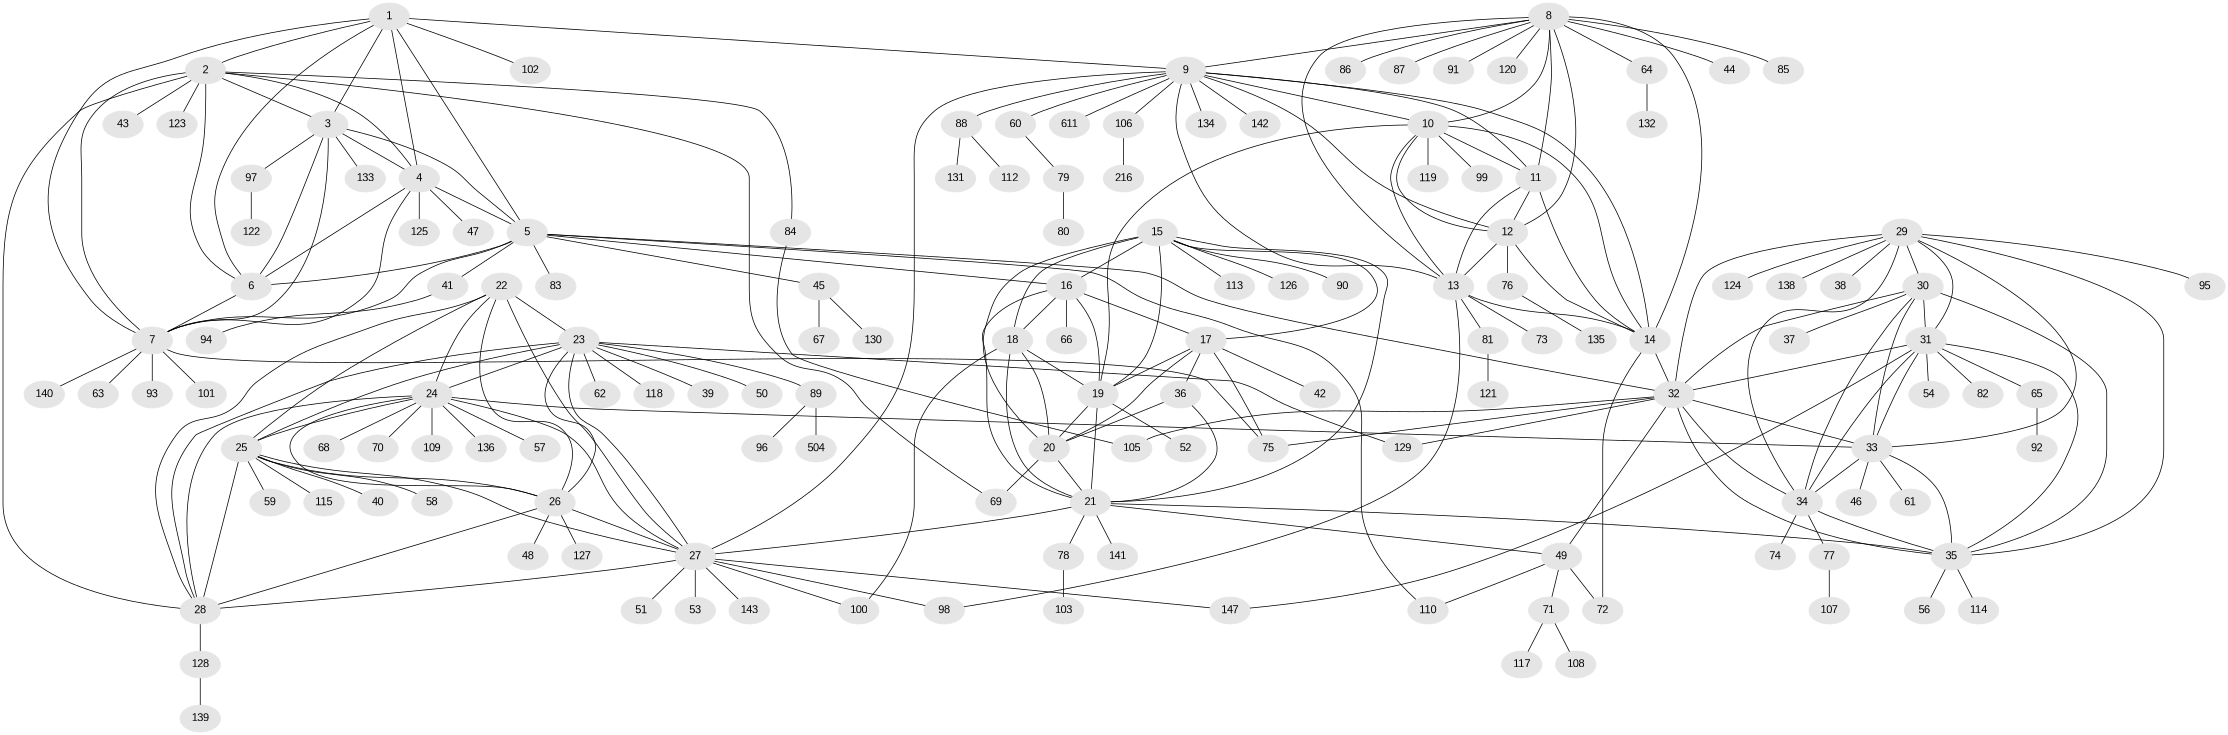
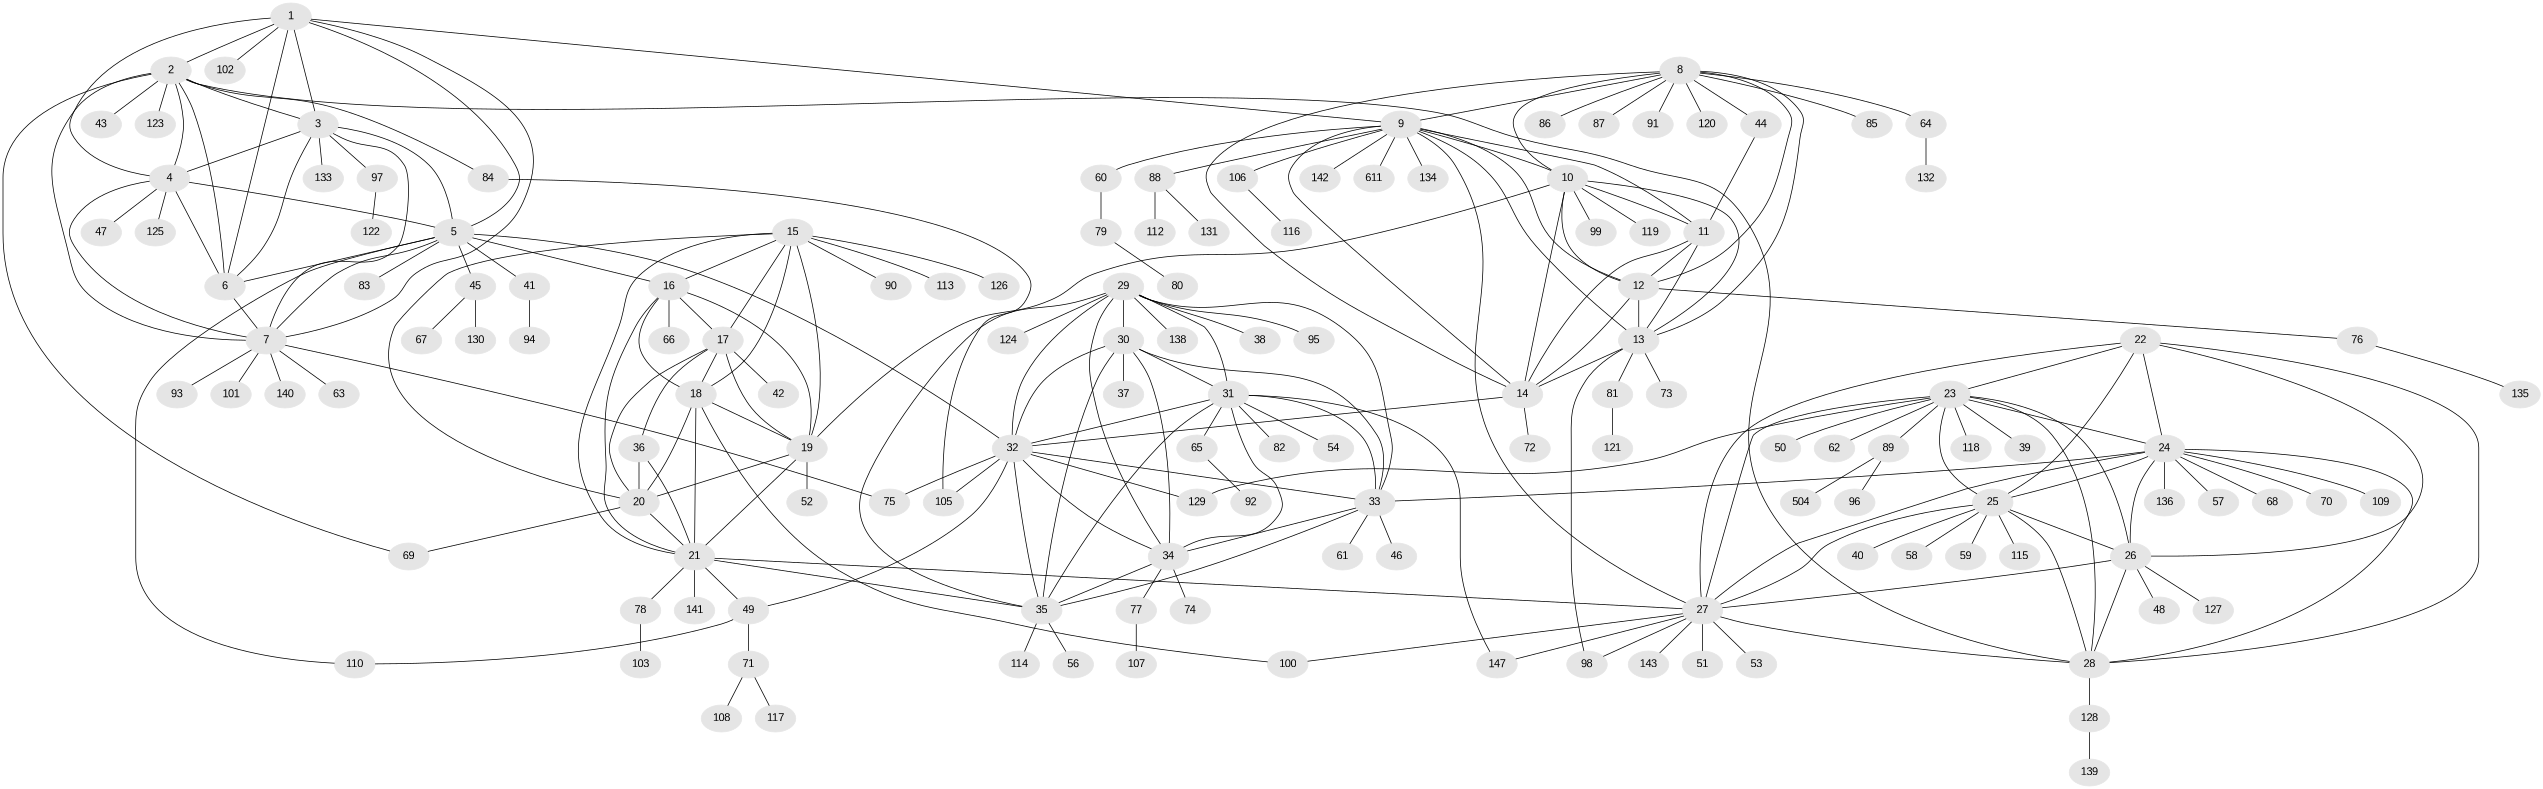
  graph {
    fontname="Liberation Sans"
    node [color=gray90 fontname="Liberation Sans" style=filled]
    edge [fontname="Liberation Sans"]
    1
    2
    3
    4
    5
    6
    7
    9
    102
    28
    43
    69
    84
    123
    97
    133
    47
    125
    16
    32
    41
    45
    83
    110
    63
    75
    93
    101
    140
    10
    11
    12
    13
    14
    27
    60
    88
    106
    n39 [label=611]
    134
    142
    128
    105
    122
    19
    17
    18
    21
    66
    35
    49
    129
    33
    34
    94
    67
    130
    8
    44
    64
    85
    86
    87
    91
    120
    99
    119
    76
    73
    81
    98
    72
    132
    100
    51
    53
    n77 [label=147]
    143
    79
    112
    131
-   116 [label=216]
+   116
    20
    52
    135
    121
    15
    90
    113
    126
    36
    42
    78
    141
    56
    114
    71
    103
    22
    23
    24
    25
    26
    39
    50
    62
    89
    118
    57
    68
    70
    109
    136
    40
    58
    59
    115
    48
    127
    96
    n121 [label=504]
    46
    61
    139
    29
    30
    31
    38
    95
    124
    138
    37
    54
    65
    82
    74
    77
    92
    107
    108
    117
    80
    1 -- 2
    1 -- 3
    1 -- 4
    1 -- 5
    1 -- 6
    1 -- 7
    1 -- 9
    1 -- 102
    2 -- 3
    2 -- 4
    2 -- 6
    2 -- 7
    2 -- 28
    2 -- 43
    2 -- 69
    2 -- 84
    2 -- 123
    3 -- 4
    3 -- 5
    3 -- 6
    3 -- 7
    3 -- 97
    3 -- 133
    4 -- 5
    4 -- 6
    4 -- 7
    4 -- 47
    4 -- 125
    5 -- 6
    5 -- 7
    5 -- 16
    5 -- 32
    5 -- 41
    5 -- 45
    5 -- 83
    5 -- 110
    6 -- 7
    7 -- 63
    7 -- 75
    7 -- 93
    7 -- 101
    7 -- 140
    9 -- 10
    9 -- 11
    9 -- 12
    9 -- 13
    9 -- 14
    9 -- 27
    9 -- 60
    9 -- 88
    9 -- 106
    9 -- n39
    9 -- 134
    9 -- 142
    28 -- 128
    84 -- 105
    97 -- 122
    16 -- 19
    16 -- 17
    16 -- 18
    16 -- 21
    16 -- 66
    32 -- 75
    32 -- 105
    32 -- 35
    32 -- 49
    32 -- 129
    32 -- 33
    32 -- 34
    41 -- 94
    45 -- 67
    45 -- 130
    10 -- 11
    10 -- 12
    10 -- 13
    10 -- 14
    10 -- 19
    10 -- 99
    10 -- 119
    11 -- 12
    11 -- 13
    11 -- 14
    12 -- 13
    12 -- 14
    12 -- 76
    13 -- 14
    13 -- 73
    13 -- 81
    13 -- 98
    14 -- 32
    14 -- 72
    27 -- 28
    27 -- 98
    27 -- 100
    27 -- 51
    27 -- 53
    27 -- n77
    27 -- 143
    60 -- 79
    88 -- 112
    88 -- 131
    106 -- 116
    128 -- 139
    19 -- 21
    19 -- 20
    19 -- 52
    17 -- 19
-   17 -- 75
+   17 -- 18
    17 -- 20
    17 -- 36
    17 -- 42
    18 -- 19
    18 -- 21
    18 -- 100
    18 -- 20
    21 -- 27
    21 -- 35
    21 -- 49
    21 -- 78
    21 -- 141
    35 -- 56
    35 -- 114
    49 -- 110
-   49 -- 72
    49 -- 71
    33 -- 35
    33 -- 34
    33 -- 46
    33 -- 61
    34 -- 35
    34 -- 74
    34 -- 77
    8 -- 9
    8 -- 10
-   8 -- 11
+   44 -- 11
    8 -- 12
    8 -- 13
    8 -- 14
    8 -- 44
    8 -- 64
    8 -- 85
    8 -- 86
    8 -- 87
    8 -- 91
    8 -- 120
    64 -- 132
    76 -- 135
    81 -- 121
    79 -- 80
    20 -- 69
    20 -- 21
    15 -- 16
    15 -- 19
    15 -- 17
    15 -- 18
    15 -- 21
    15 -- 20
    15 -- 90
    15 -- 113
    15 -- 126
    36 -- 21
    36 -- 20
    78 -- 103
    71 -- 108
    71 -- 117
    22 -- 28
    22 -- 27
    22 -- 23
    22 -- 24
    22 -- 25
    22 -- 26
    23 -- 28
    23 -- 27
    23 -- 129
    23 -- 24
    23 -- 25
    23 -- 26
    23 -- 39
    23 -- 50
    23 -- 62
    23 -- 89
    23 -- 118
    24 -- 28
    24 -- 27
    24 -- 33
    24 -- 25
    24 -- 26
    24 -- 57
    24 -- 68
    24 -- 70
    24 -- 109
    24 -- 136
    25 -- 28
    25 -- 27
    25 -- 26
    25 -- 40
    25 -- 58
    25 -- 59
    25 -- 115
    26 -- 28
    26 -- 27
    26 -- 48
    26 -- 127
    89 -- 96
    89 -- n121
    29 -- 32
    29 -- 35
    29 -- 33
    29 -- 34
    29 -- 30
    29 -- 31
    29 -- 38
    29 -- 95
    29 -- 124
    29 -- 138
    30 -- 32
    30 -- 35
    30 -- 33
    30 -- 34
    30 -- 31
    30 -- 37
    31 -- 32
    31 -- 35
    31 -- 33
    31 -- 34
    31 -- n77
    31 -- 54
    31 -- 65
    31 -- 82
    65 -- 92
    77 -- 107
  }
